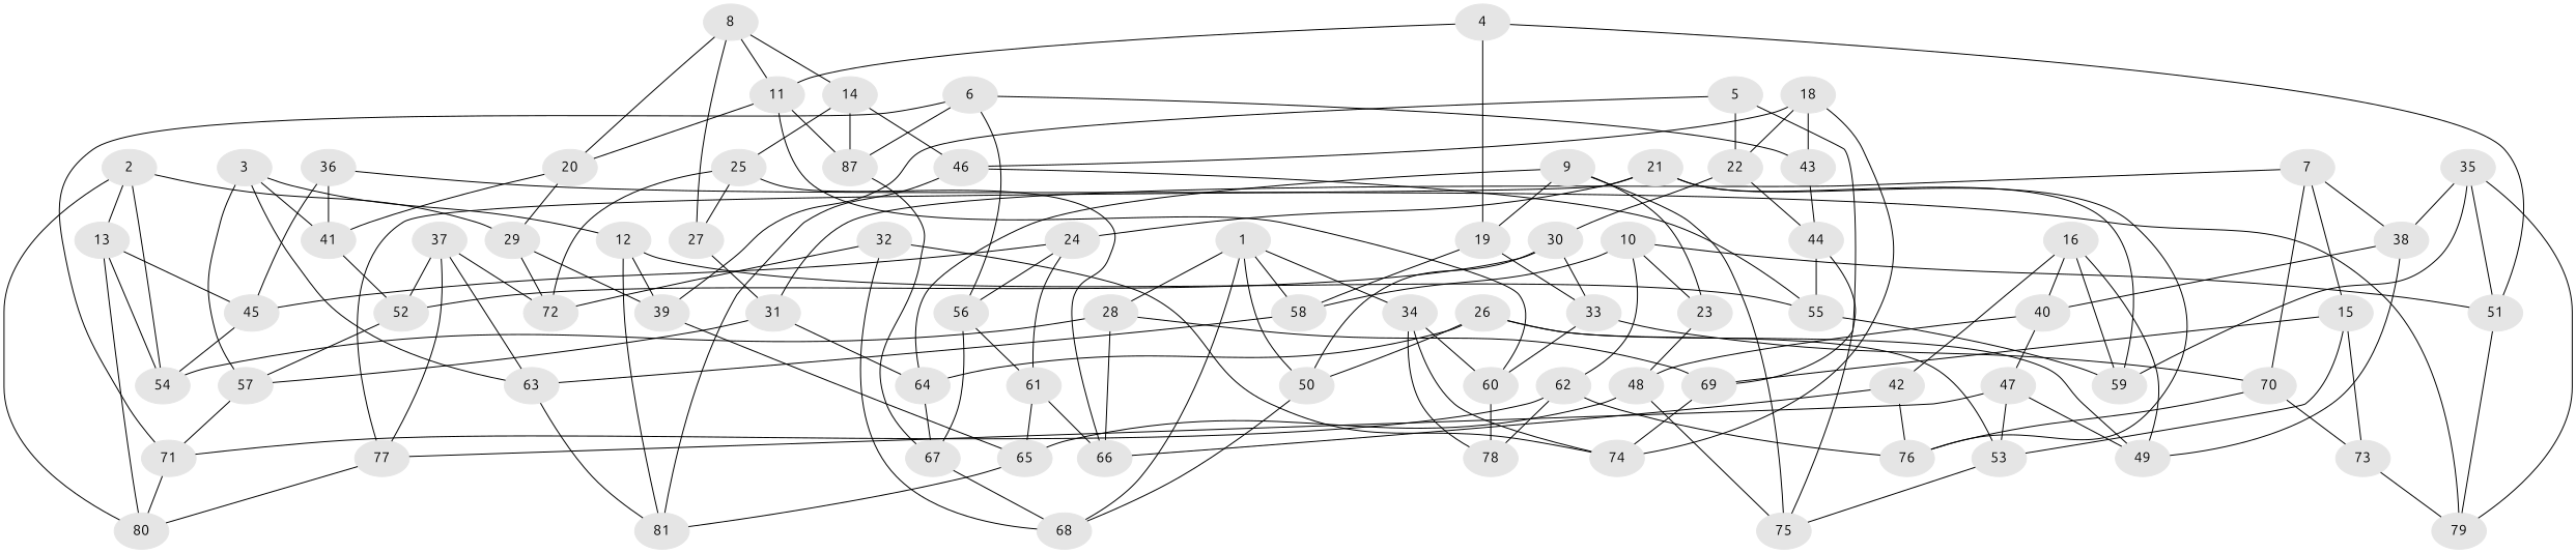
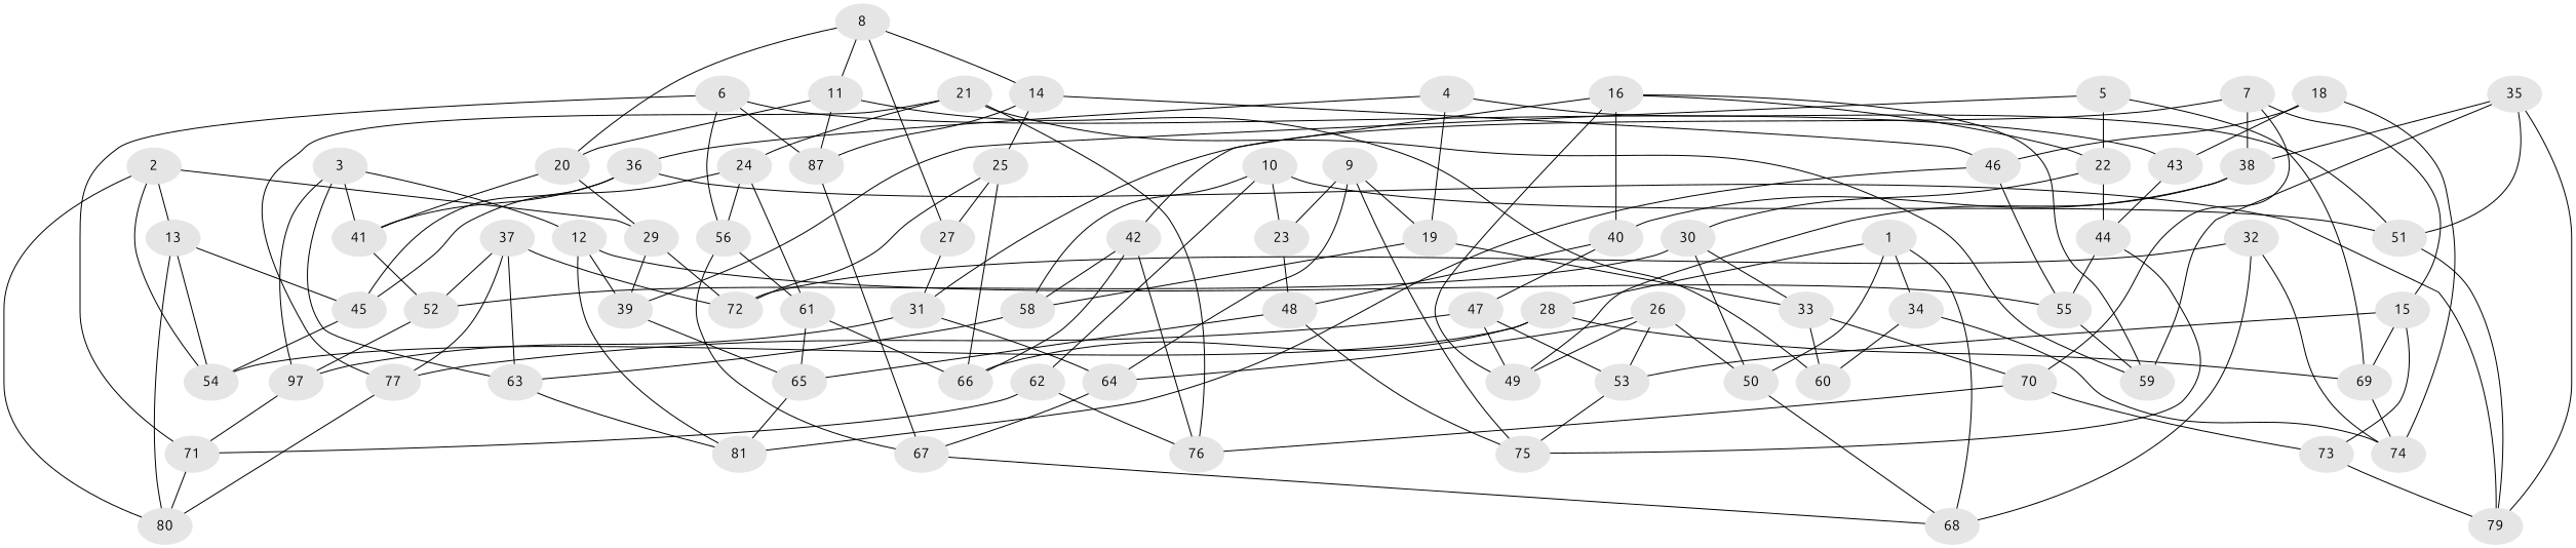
  graph {
    fontname=Ubuntu
    node [color=gray90 fontname=Ubuntu style=filled]
    edge [fontname=Ubuntu]
    1
    28
    34
    50
    68
    54
    69
    66
    60
    74
-   78
    2
    13
    29
    80
    45
    39
    72
    3
    12
    41
-   57
+   57 [label=97]
    63
    55
    81
    52
    71
    4
    19
    36
    51
    5
    22
    58
    33
    79
    30
    44
    65
    n40 [label=87]
    6
    43
    56
    67
    61
    7
    15
    31
    38
    70
    53
    73
    64
    40
    49
    76
    8
    11
    14
    20
    27
    25
    46
    9
    23
    75
    48
    10
    62
    59
    16
    42
    47
    18
    21
    24
    77
    26
    32
    35
    37
    1 -- 28
    1 -- 34
    1 -- 50
    1 -- 68
    28 -- 54
    28 -- 69
    28 -- 66
    34 -- 60
    34 -- 74
-   34 -- 78
    50 -- 68
    69 -- 74
-   60 -- 78
    2 -- 54
    2 -- 13
    2 -- 29
    2 -- 80
    13 -- 54
    13 -- 80
    13 -- 45
    29 -- 39
    29 -- 72
    45 -- 54
    39 -- 65
    3 -- 12
    3 -- 41
    3 -- 57
    3 -- 63
    12 -- 39
    12 -- 55
    12 -- 81
    41 -- 52
    57 -- 71
    63 -- 81
    55 -- 59
    52 -- 57
    71 -- 80
    4 -- 19
-   4 -- 11
+   4 -- 36
    4 -- 51
    19 -- 58
    19 -- 33
    36 -- 45
    36 -- 41
    36 -- 79
    51 -- 79
    5 -- 69
    5 -- 39
    5 -- 22
    22 -- 30
    22 -- 44
    58 -- 63
    33 -- 60
    33 -- 70
    30 -- 50
    30 -- 52
    30 -- 33
    44 -- 55
    44 -- 75
    65 -- 81
    n40 -- 67
    6 -- 71
    6 -- n40
    6 -- 43
    6 -- 56
    43 -- 44
    56 -- 67
    56 -- 61
    67 -- 68
    61 -- 66
    61 -- 65
    7 -- 15
    7 -- 31
    7 -- 38
    7 -- 70
    15 -- 69
    15 -- 53
    15 -- 73
    31 -- 57
    31 -- 64
    38 -- 40
    38 -- 49
    70 -- 73
    70 -- 76
    53 -- 75
    73 -- 79
    64 -- 67
    40 -- 48
    40 -- 47
    8 -- 11
    8 -- 14
    8 -- 20
    8 -- 27
    11 -- 60
    11 -- n40
    11 -- 20
    14 -- n40
    14 -- 25
    14 -- 46
    20 -- 29
    20 -- 41
    27 -- 31
    25 -- 66
    25 -- 72
    25 -- 27
    46 -- 55
    46 -- 81
    9 -- 19
    9 -- 64
    9 -- 23
    9 -- 75
    23 -- 48
    48 -- 65
    48 -- 75
    10 -- 51
    10 -- 58
    10 -- 23
    10 -- 62
-   62 -- 78
    62 -- 71
    62 -- 76
    16 -- 40
    16 -- 49
    16 -- 59
    16 -- 42
    42 -- 66
-   1 -- 58
+   42 -- 58
    42 -- 76
    47 -- 53
    47 -- 49
    47 -- 77
    18 -- 74
-   18 -- 22
+   16 -- 22
    18 -- 43
    18 -- 46
    21 -- 76
    21 -- 59
    21 -- 24
    21 -- 77
    24 -- 45
    24 -- 56
    24 -- 61
    77 -- 80
    26 -- 50
    26 -- 53
    26 -- 64
    26 -- 49
    32 -- 68
    32 -- 74
    32 -- 72
    35 -- 51
    35 -- 79
    35 -- 38
    35 -- 59
    37 -- 72
    37 -- 63
    37 -- 52
    37 -- 77
  }
